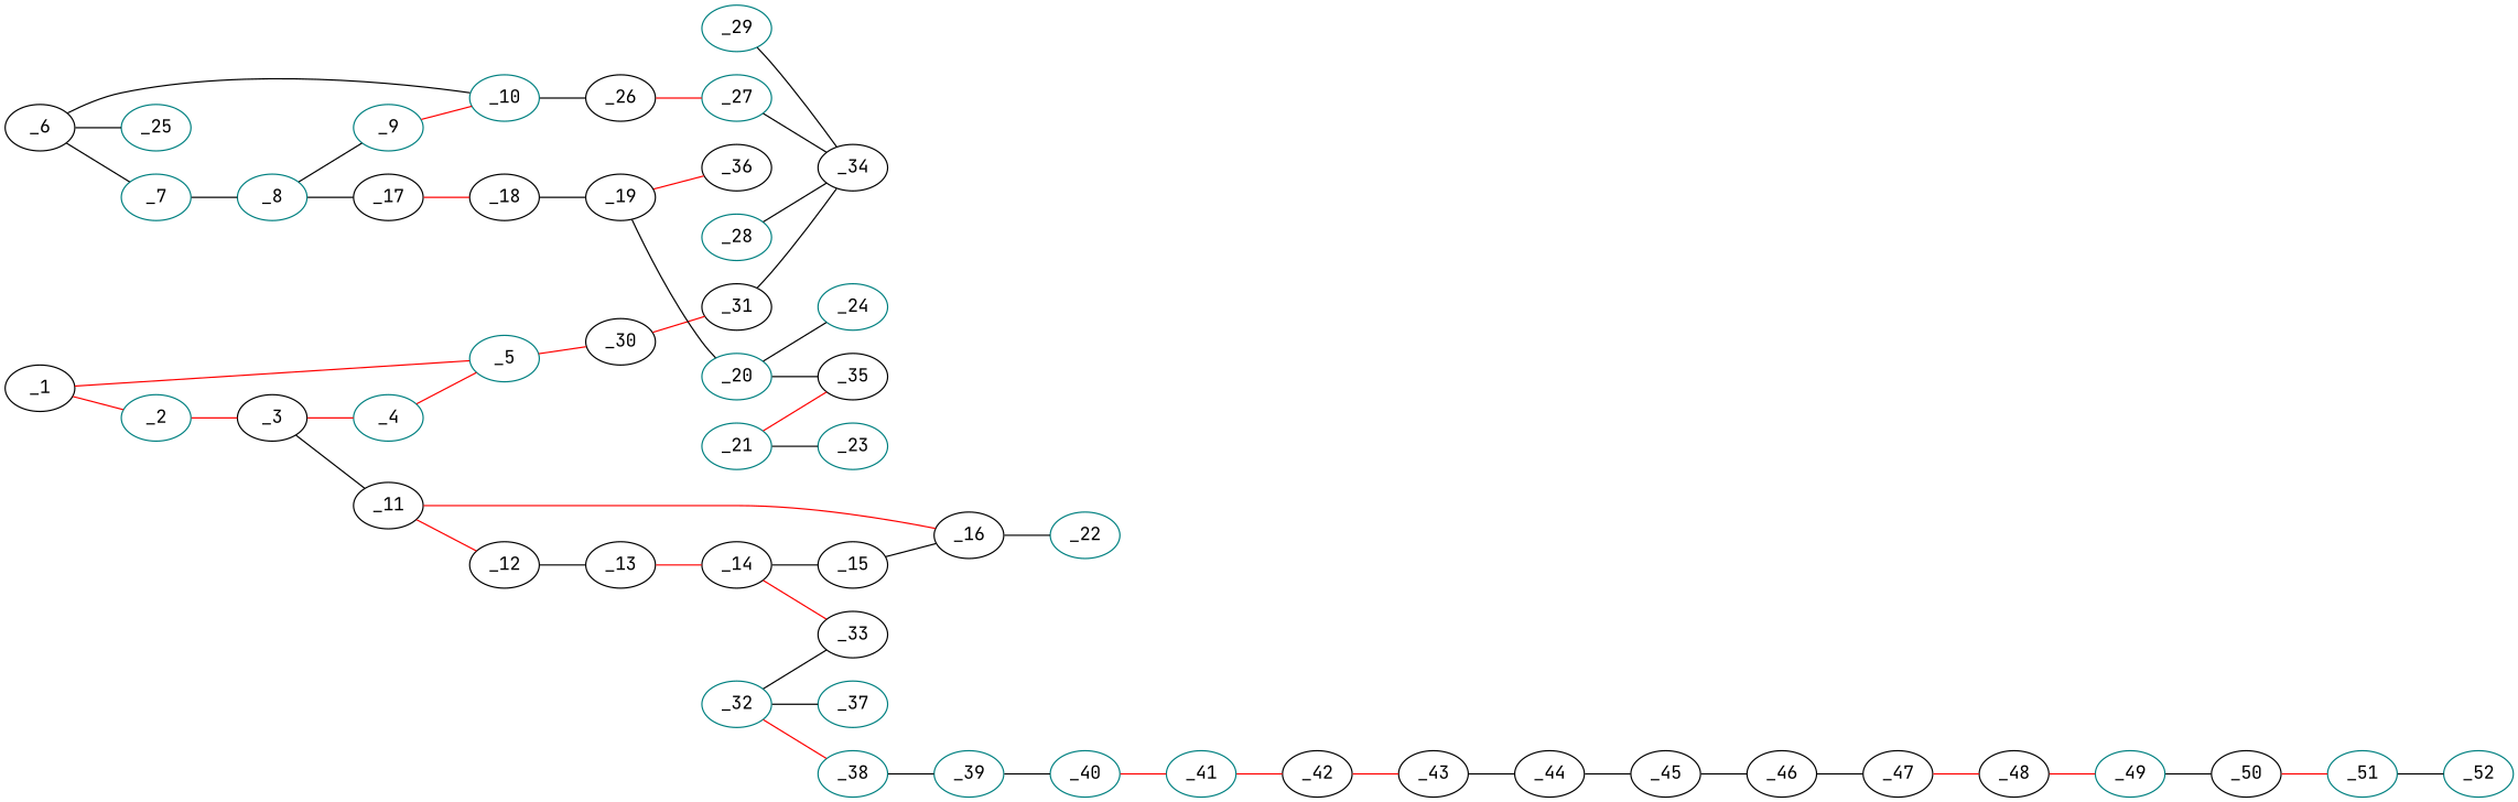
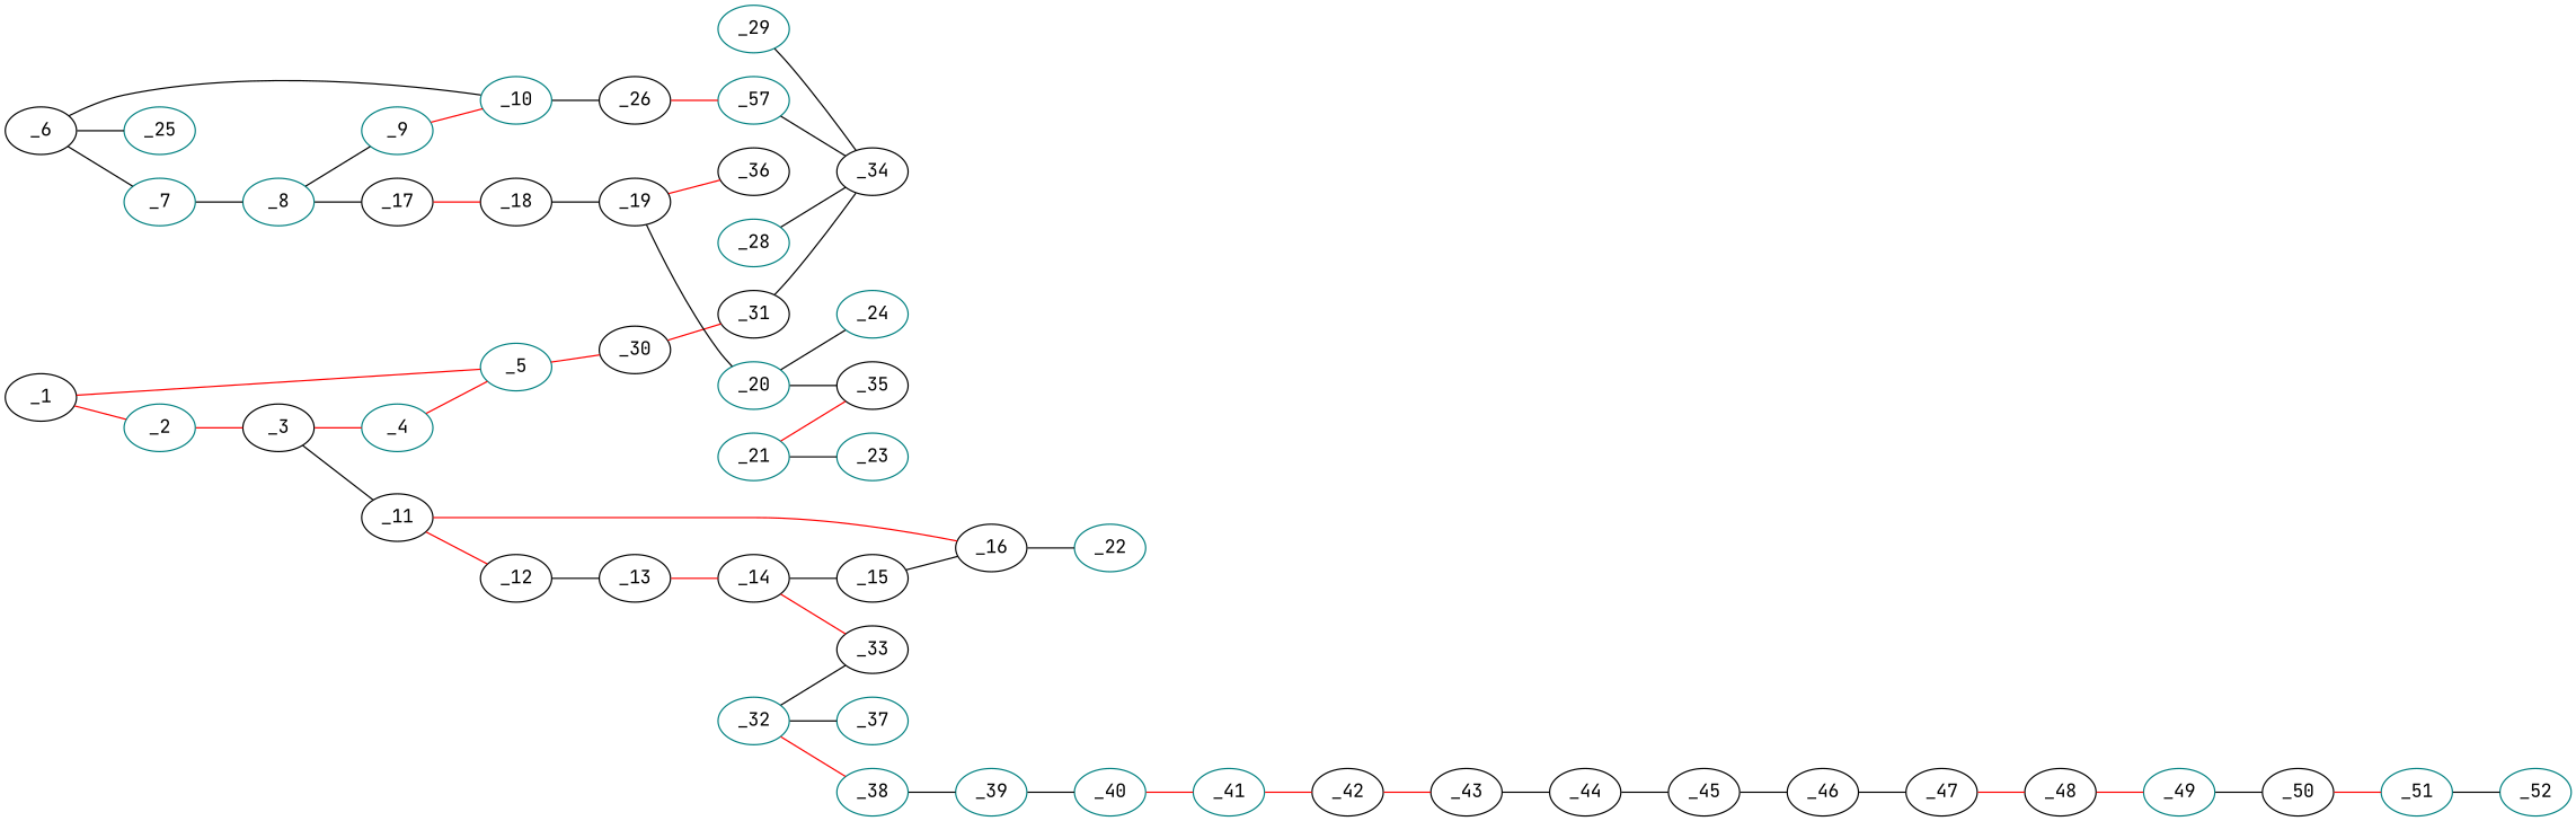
  graph {
    fontname="JetBrains Mono"
    rankdir=LR
    node [charge=0 chem=1 color=black fontname="JetBrains Mono" symbol="C  " x=25.507 y=3.7803]
    edge [color=black fontname="JetBrains Mono" valence=1]
    _1 [x=20.9759]
    _2 [color=teal x=20.1669 y=4.3681]
    _5 [color=teal x=20.6669 y=2.8293]
    _3 [x=19.3579]
    _30 [x=21.2546 y=2.0202]
    _4 [chem=2 color=teal symbol="O  " x=19.6669 y=2.8293]
    _11 [chem=4 symbol="N  " x=18.4068 y=4.0893]
    _31 [chem=2 symbol="O  " x=22.2492 y=2.1248]
    _12 [x=17.6636 y=3.4202]
    _16 [x=18.1989 y=5.0675]
    _13 [x=16.7126 y=3.7292]
    _22 [chem=2 color=teal symbol="O  " x=18.942 y=5.7366]
    _34 [chem=6 symbol="P  " x=22.837 y=1.3157]
    _6 [x=26.007 y=-0.1978]
    _7 [color=teal x=26.316 y=-1.1488]
    _10 [color=teal x=25.007 y=-0.1978]
    _25 [chem=22 color=teal symbol="F  " x=26.5948 y=0.6112]
    _8 [color=teal y=-1.7366]
    _26 [x=24.4193 y=0.6112]
    _9 [chem=2 color=teal symbol="O  " x=24.698 y=-1.1488]
    _17 [chem=4 symbol="N  " y=-2.7366]
-   _27 [chem=2 color=teal symbol="O  " x=23.4247 y=0.5067]
+   _27 [chem=2 color=teal symbol="O  " x=23.4247 y=0.5067 label=_57]
    _18 [x=26.3731 y=-3.2366]
    _19 [x=26.373 y=-4.2366]
    _21 [color=teal x=24.641 y=-3.2366]
    _35 [chem=4 symbol="N  " x=24.641 y=-4.2366]
    _23 [chem=2 color=teal symbol="O  " x=23.775 y=-2.7366]
    _14 [x=16.5047 y=4.7074]
    _15 [chem=4 symbol="N  " x=17.2478 y=5.3765]
    _33 [chem=4 symbol="N  " x=15.5536 y=5.0164]
    _20 [color=teal y=-4.7366]
    _36 [x=27.2391 y=-4.7366]
    _24 [chem=2 color=teal symbol="O  " y=-5.7366]
    _28 [chem=2 color=teal symbol="O  " x=22.0279 y=0.728]
    _29 [chem=2 color=teal symbol="O  " x=23.646 y=1.9035]
    _32 [color=teal x=14.8105 y=4.3473]
    _37 [chem=2 color=teal symbol="O  " x=15.0184 y=3.3691]
    _38 [color=teal x=13.8594 y=4.6563]
    _39 [color=teal x=13.1163 y=3.9872]
    _40 [color=teal x=12.1652 y=4.2962]
    _41 [color=teal x=11.4221 y=3.6271]
    _42 [x=10.471 y=3.9361]
    _43 [x=9.7279 y=3.267]
    _44 [x=8.7768 y=3.576]
    _45 [x=8.0337 y=2.9069]
    _46 [x=7.0826 y=3.2159]
    _47 [x=6.3395 y=2.5467]
    _48 [x=5.3884 y=2.8558]
    _49 [color=teal x=4.6453 y=2.1866]
    _50 [x=3.6942 y=2.4957]
    _51 [color=teal x=2.9511 y=1.8265]
    _52 [color=teal x=2 y=2.1356]
    _1 -- _2 [color=red]
    _1 -- _5 [color=red]
    _2 -- _3 [color=red]
    _5 -- _30 [color=red]
    _3 -- _4 [color=red]
    _3 -- _11
    _30 -- _31 [color=red]
    _4 -- _5 [color=red]
    _11 -- _12 [color=red]
    _11 -- _16 [color=red]
    _31 -- _34
    _12 -- _13 [valence=2]
    _16 -- _22 [valence=2]
    _13 -- _14 [color=red]
    _6 -- _7
    _6 -- _10
    _6 -- _25
    _7 -- _8
    _10 -- _26
    _8 -- _9
    _8 -- _17
    _26 -- _27 [color=red]
    _9 -- _10 [color=red]
    _17 -- _18 [color=red]
    _27 -- _34
    _18 -- _19 [valence=2]
    _19 -- _20
    _19 -- _36 [color=red]
    _21 -- _35 [color=red]
    _21 -- _23 [valence=2]
    _14 -- _15 [valence=2]
    _14 -- _33 [color=red]
    _15 -- _16
    _20 -- _35
    _20 -- _24 [valence=2]
    _28 -- _34 [valence=2]
    _29 -- _34
    _32 -- _33
    _32 -- _37 [valence=2]
    _32 -- _38 [color=red]
    _38 -- _39
    _39 -- _40
    _40 -- _41 [color=red]
    _41 -- _42 [color=red]
    _42 -- _43 [color=red]
    _43 -- _44
    _44 -- _45
    _45 -- _46
    _46 -- _47
    _47 -- _48 [color=red]
    _48 -- _49 [color=red]
    _49 -- _50
    _50 -- _51 [color=red]
    _51 -- _52
  }
